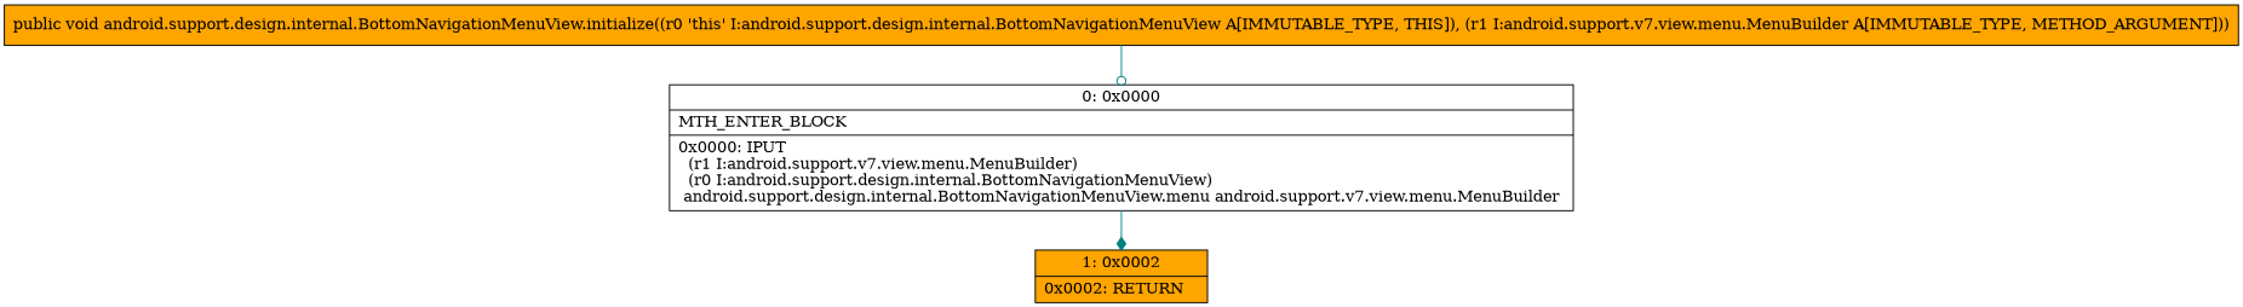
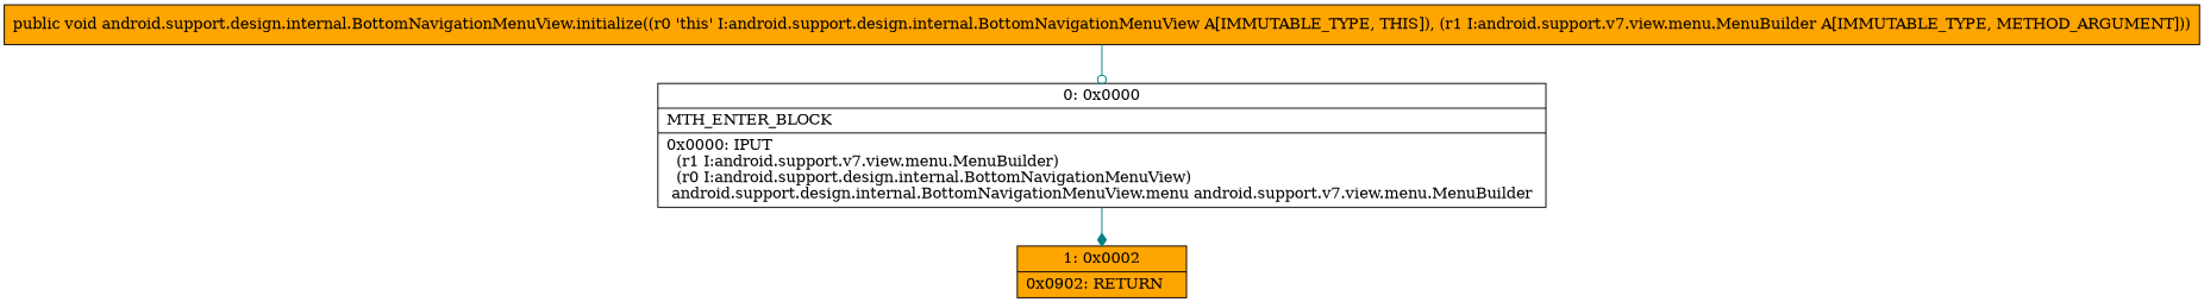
  digraph {
    node [shape=record style=filled fillcolor=orange]
    edge [color=teal]
    n1 [label="{0\:\ 0x0000|MTH_ENTER_BLOCK\l|0x0000: IPUT  \l  (r1 I:android.support.v7.view.menu.MenuBuilder)\l  (r0 I:android.support.design.internal.BottomNavigationMenuView)\l android.support.design.internal.BottomNavigationMenuView.menu android.support.v7.view.menu.MenuBuilder \l}" fillcolor=white]
-   n2 [label="{1\:\ 0x0002|0x0002: RETURN   \l}"]
+   n2 [label="{1\:\ 0x0002|0x0902: RETURN   \l}"]
    n3 [label="{public void android.support.design.internal.BottomNavigationMenuView.initialize((r0 'this' I:android.support.design.internal.BottomNavigationMenuView A[IMMUTABLE_TYPE, THIS]), (r1 I:android.support.v7.view.menu.MenuBuilder A[IMMUTABLE_TYPE, METHOD_ARGUMENT])) }"]
    n1 -> n2 [arrowhead=diamond]
    n3 -> n1 [arrowhead=odot]
  }
